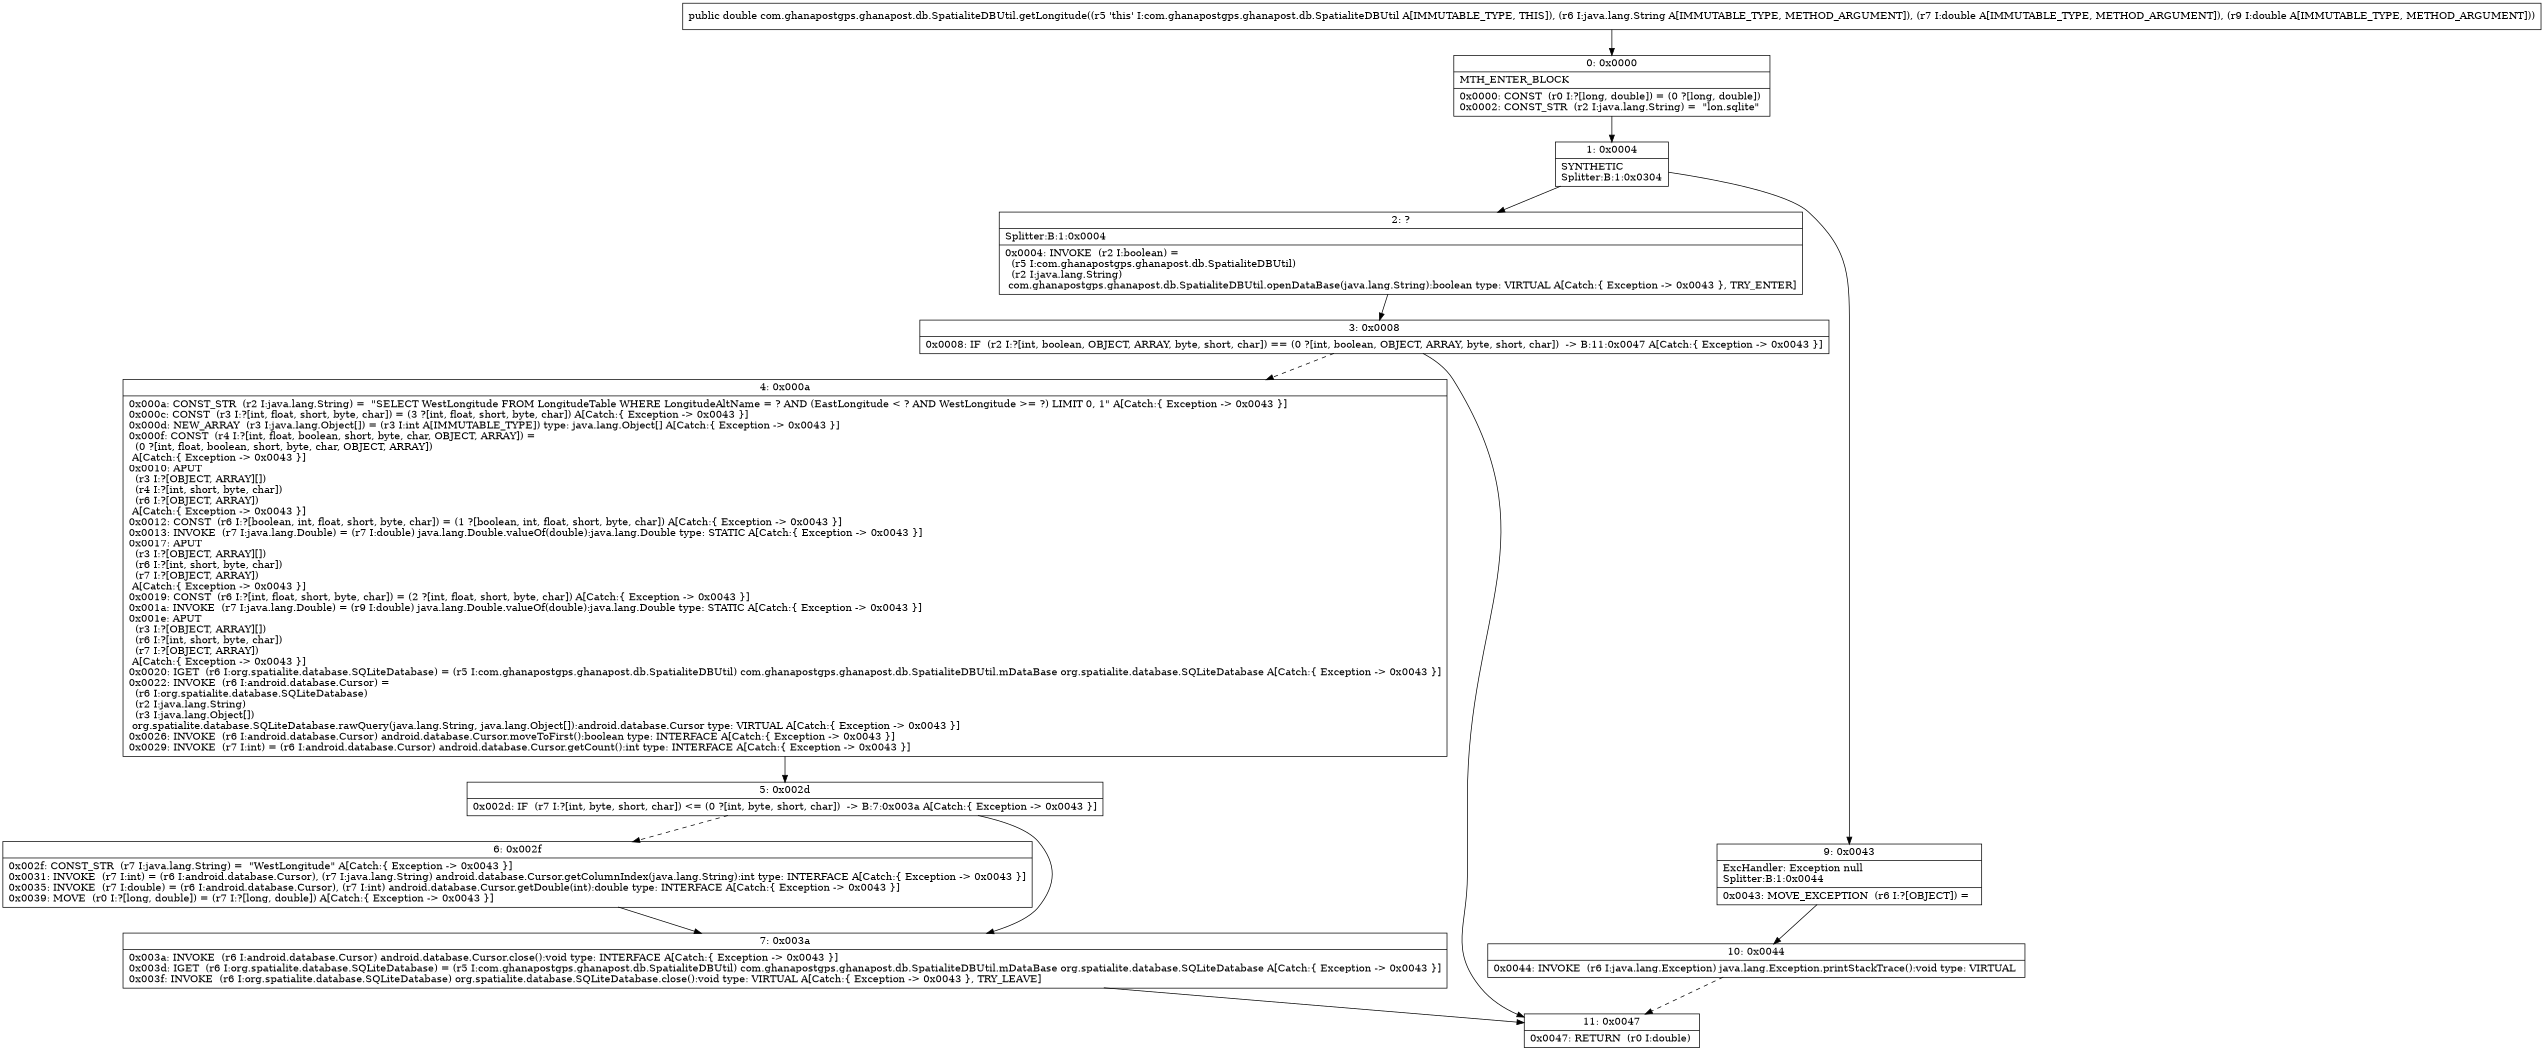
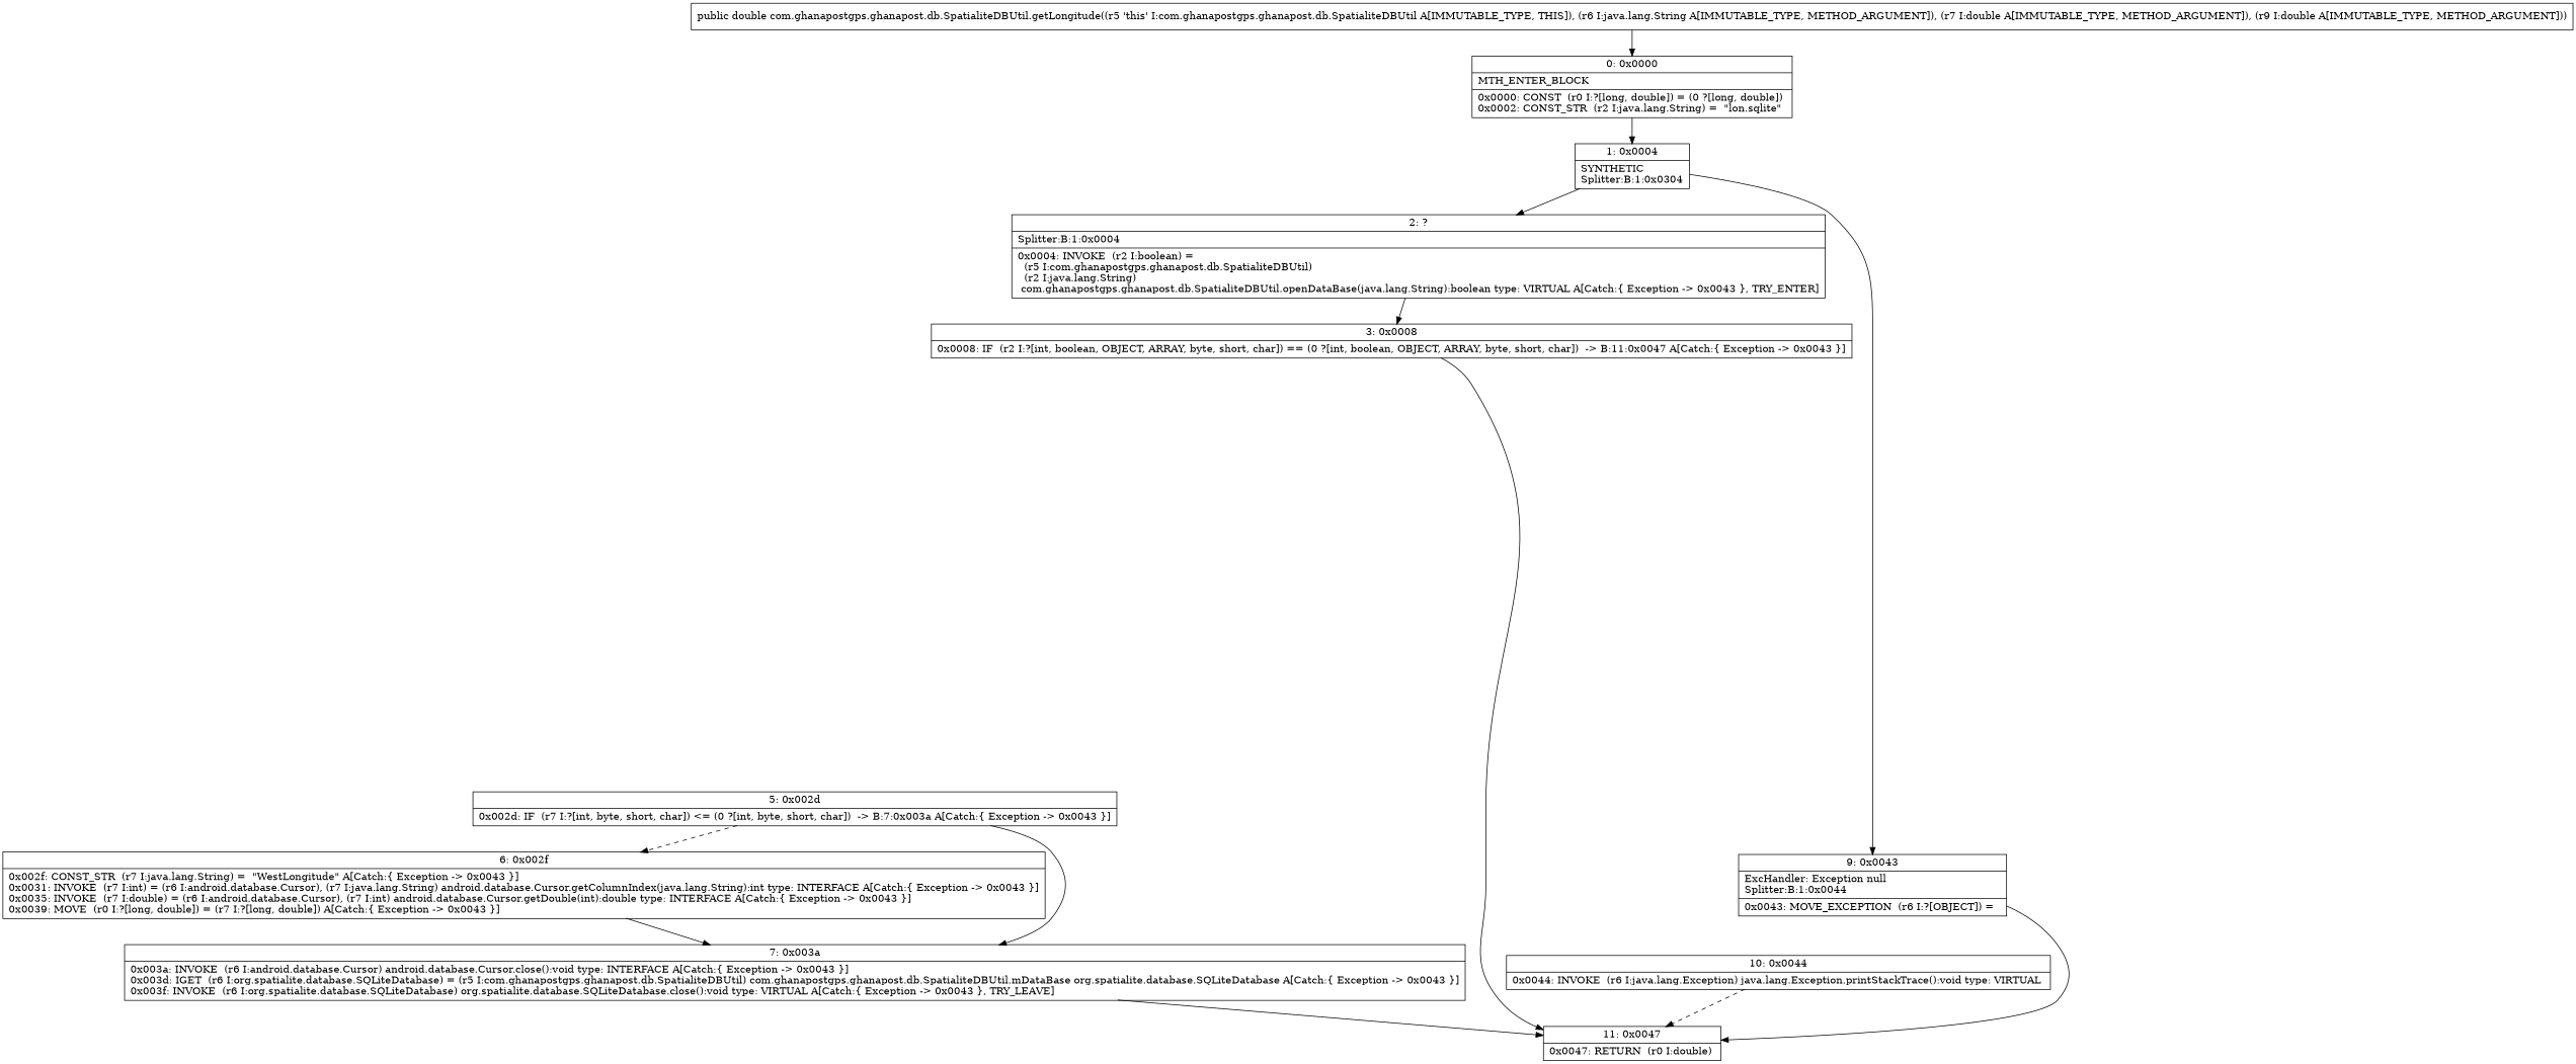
  digraph {
    node [shape=record]
    n1 [label="{0\:\ 0x0000|MTH_ENTER_BLOCK\l|0x0000: CONST  (r0 I:?[long, double]) = (0 ?[long, double]) \l0x0002: CONST_STR  (r2 I:java.lang.String) =  \"lon.sqlite\" \l}"]
    n2 [label="{1\:\ 0x0004|SYNTHETIC\lSplitter:B:1:0x0304\l}"]
    n3 [label="{2\:\ ?|Splitter:B:1:0x0004\l|0x0004: INVOKE  (r2 I:boolean) = \l  (r5 I:com.ghanapostgps.ghanapost.db.SpatialiteDBUtil)\l  (r2 I:java.lang.String)\l com.ghanapostgps.ghanapost.db.SpatialiteDBUtil.openDataBase(java.lang.String):boolean type: VIRTUAL A[Catch:\{ Exception \-\> 0x0043 \}, TRY_ENTER]\l}"]
    n4 [label="{9\:\ 0x0043|ExcHandler: Exception null\lSplitter:B:1:0x0044\l|0x0043: MOVE_EXCEPTION  (r6 I:?[OBJECT]) =  \l}"]
    n5 [label="{3\:\ 0x0008|0x0008: IF  (r2 I:?[int, boolean, OBJECT, ARRAY, byte, short, char]) == (0 ?[int, boolean, OBJECT, ARRAY, byte, short, char])  \-\> B:11:0x0047 A[Catch:\{ Exception \-\> 0x0043 \}]\l}"]
    n6 [label="{10\:\ 0x0044|0x0044: INVOKE  (r6 I:java.lang.Exception) java.lang.Exception.printStackTrace():void type: VIRTUAL \l}"]
-   n7 [label="{4\:\ 0x000a|0x000a: CONST_STR  (r2 I:java.lang.String) =  \"SELECT WestLongitude FROM LongitudeTable WHERE LongitudeAltName = ? AND (EastLongitude \< ? AND WestLongitude \>= ?) LIMIT 0, 1\" A[Catch:\{ Exception \-\> 0x0043 \}]\l0x000c: CONST  (r3 I:?[int, float, short, byte, char]) = (3 ?[int, float, short, byte, char]) A[Catch:\{ Exception \-\> 0x0043 \}]\l0x000d: NEW_ARRAY  (r3 I:java.lang.Object[]) = (r3 I:int A[IMMUTABLE_TYPE]) type: java.lang.Object[] A[Catch:\{ Exception \-\> 0x0043 \}]\l0x000f: CONST  (r4 I:?[int, float, boolean, short, byte, char, OBJECT, ARRAY]) = \l  (0 ?[int, float, boolean, short, byte, char, OBJECT, ARRAY])\l A[Catch:\{ Exception \-\> 0x0043 \}]\l0x0010: APUT  \l  (r3 I:?[OBJECT, ARRAY][])\l  (r4 I:?[int, short, byte, char])\l  (r6 I:?[OBJECT, ARRAY])\l A[Catch:\{ Exception \-\> 0x0043 \}]\l0x0012: CONST  (r6 I:?[boolean, int, float, short, byte, char]) = (1 ?[boolean, int, float, short, byte, char]) A[Catch:\{ Exception \-\> 0x0043 \}]\l0x0013: INVOKE  (r7 I:java.lang.Double) = (r7 I:double) java.lang.Double.valueOf(double):java.lang.Double type: STATIC A[Catch:\{ Exception \-\> 0x0043 \}]\l0x0017: APUT  \l  (r3 I:?[OBJECT, ARRAY][])\l  (r6 I:?[int, short, byte, char])\l  (r7 I:?[OBJECT, ARRAY])\l A[Catch:\{ Exception \-\> 0x0043 \}]\l0x0019: CONST  (r6 I:?[int, float, short, byte, char]) = (2 ?[int, float, short, byte, char]) A[Catch:\{ Exception \-\> 0x0043 \}]\l0x001a: INVOKE  (r7 I:java.lang.Double) = (r9 I:double) java.lang.Double.valueOf(double):java.lang.Double type: STATIC A[Catch:\{ Exception \-\> 0x0043 \}]\l0x001e: APUT  \l  (r3 I:?[OBJECT, ARRAY][])\l  (r6 I:?[int, short, byte, char])\l  (r7 I:?[OBJECT, ARRAY])\l A[Catch:\{ Exception \-\> 0x0043 \}]\l0x0020: IGET  (r6 I:org.spatialite.database.SQLiteDatabase) = (r5 I:com.ghanapostgps.ghanapost.db.SpatialiteDBUtil) com.ghanapostgps.ghanapost.db.SpatialiteDBUtil.mDataBase org.spatialite.database.SQLiteDatabase A[Catch:\{ Exception \-\> 0x0043 \}]\l0x0022: INVOKE  (r6 I:android.database.Cursor) = \l  (r6 I:org.spatialite.database.SQLiteDatabase)\l  (r2 I:java.lang.String)\l  (r3 I:java.lang.Object[])\l org.spatialite.database.SQLiteDatabase.rawQuery(java.lang.String, java.lang.Object[]):android.database.Cursor type: VIRTUAL A[Catch:\{ Exception \-\> 0x0043 \}]\l0x0026: INVOKE  (r6 I:android.database.Cursor) android.database.Cursor.moveToFirst():boolean type: INTERFACE A[Catch:\{ Exception \-\> 0x0043 \}]\l0x0029: INVOKE  (r7 I:int) = (r6 I:android.database.Cursor) android.database.Cursor.getCount():int type: INTERFACE A[Catch:\{ Exception \-\> 0x0043 \}]\l}"]
    n8 [label="{11\:\ 0x0047|0x0047: RETURN  (r0 I:double) \l}"]
    n9 [label="{5\:\ 0x002d|0x002d: IF  (r7 I:?[int, byte, short, char]) \<= (0 ?[int, byte, short, char])  \-\> B:7:0x003a A[Catch:\{ Exception \-\> 0x0043 \}]\l}"]
    n10 [label="{6\:\ 0x002f|0x002f: CONST_STR  (r7 I:java.lang.String) =  \"WestLongitude\" A[Catch:\{ Exception \-\> 0x0043 \}]\l0x0031: INVOKE  (r7 I:int) = (r6 I:android.database.Cursor), (r7 I:java.lang.String) android.database.Cursor.getColumnIndex(java.lang.String):int type: INTERFACE A[Catch:\{ Exception \-\> 0x0043 \}]\l0x0035: INVOKE  (r7 I:double) = (r6 I:android.database.Cursor), (r7 I:int) android.database.Cursor.getDouble(int):double type: INTERFACE A[Catch:\{ Exception \-\> 0x0043 \}]\l0x0039: MOVE  (r0 I:?[long, double]) = (r7 I:?[long, double]) A[Catch:\{ Exception \-\> 0x0043 \}]\l}"]
    n11 [label="{7\:\ 0x003a|0x003a: INVOKE  (r6 I:android.database.Cursor) android.database.Cursor.close():void type: INTERFACE A[Catch:\{ Exception \-\> 0x0043 \}]\l0x003d: IGET  (r6 I:org.spatialite.database.SQLiteDatabase) = (r5 I:com.ghanapostgps.ghanapost.db.SpatialiteDBUtil) com.ghanapostgps.ghanapost.db.SpatialiteDBUtil.mDataBase org.spatialite.database.SQLiteDatabase A[Catch:\{ Exception \-\> 0x0043 \}]\l0x003f: INVOKE  (r6 I:org.spatialite.database.SQLiteDatabase) org.spatialite.database.SQLiteDatabase.close():void type: VIRTUAL A[Catch:\{ Exception \-\> 0x0043 \}, TRY_LEAVE]\l}"]
    n12 [label="{public double com.ghanapostgps.ghanapost.db.SpatialiteDBUtil.getLongitude((r5 'this' I:com.ghanapostgps.ghanapost.db.SpatialiteDBUtil A[IMMUTABLE_TYPE, THIS]), (r6 I:java.lang.String A[IMMUTABLE_TYPE, METHOD_ARGUMENT]), (r7 I:double A[IMMUTABLE_TYPE, METHOD_ARGUMENT]), (r9 I:double A[IMMUTABLE_TYPE, METHOD_ARGUMENT])) }"]
    n1 -> n2
    n2 -> n3
    n2 -> n4
    n3 -> n5
-   n4 -> n6
-   n5 -> n7 [style=dashed]
+   n4 -> n8
    n5 -> n8
    n6 -> n8 [style=dashed]
-   n7 -> n9
    n9 -> n10 [style=dashed]
    n9 -> n11
    n10 -> n11
    n11 -> n8
    n12 -> n1
  }
